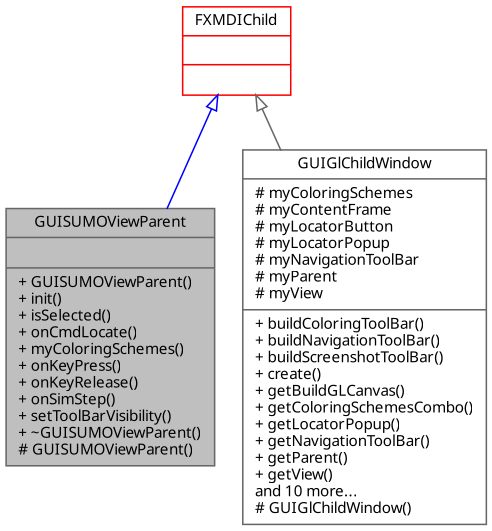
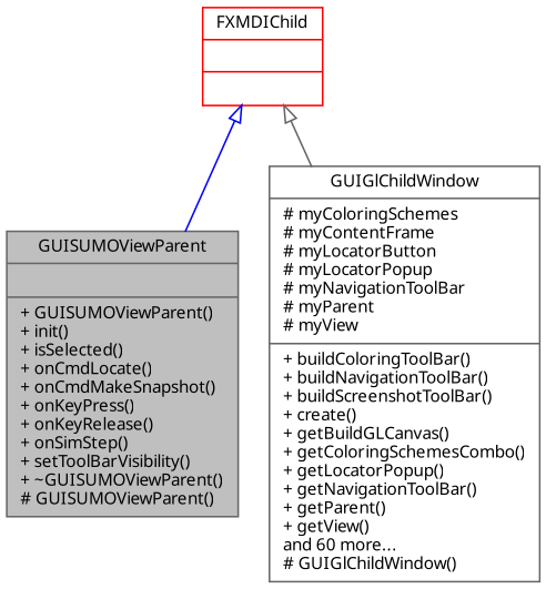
  digraph {
    fontname="Noto Sans"
    node [color=gray40 fillcolor=white fontname="Noto Sans" fontsize=10 shape=record style=filled]
    edge [arrowtail=onormal dir=back fontname="Noto Sans" fontsize=10 labelfontname=Helvetica labelfontsize=10 style=solid]
-   n1 [fillcolor=grey75 fontcolor=black height=0.2 label="{GUISUMOViewParent\n||+ GUISUMOViewParent()\l+ init()\l+ isSelected()\l+ onCmdLocate()\l+ myColoringSchemes()\l+ onKeyPress()\l+ onKeyRelease()\l+ onSimStep()\l+ setToolBarVisibility()\l+ ~GUISUMOViewParent()\l# GUISUMOViewParent()\l}" width=0.4]
-   n2 [height=0.2 label="{GUIGlChildWindow\n|# myColoringSchemes\l# myContentFrame\l# myLocatorButton\l# myLocatorPopup\l# myNavigationToolBar\l# myParent\l# myView\l|+ buildColoringToolBar()\l+ buildNavigationToolBar()\l+ buildScreenshotToolBar()\l+ create()\l+ getBuildGLCanvas()\l+ getColoringSchemesCombo()\l+ getLocatorPopup()\l+ getNavigationToolBar()\l+ getParent()\l+ getView()\land 10 more...\l# GUIGlChildWindow()\l}" width=0.4]
+   n1 [fillcolor=grey75 fontcolor=black height=0.2 label="{GUISUMOViewParent\n||+ GUISUMOViewParent()\l+ init()\l+ isSelected()\l+ onCmdLocate()\l+ onCmdMakeSnapshot()\l+ onKeyPress()\l+ onKeyRelease()\l+ onSimStep()\l+ setToolBarVisibility()\l+ ~GUISUMOViewParent()\l# GUISUMOViewParent()\l}" width=0.4]
+   n2 [height=0.2 label="{GUIGlChildWindow\n|# myColoringSchemes\l# myContentFrame\l# myLocatorButton\l# myLocatorPopup\l# myNavigationToolBar\l# myParent\l# myView\l|+ buildColoringToolBar()\l+ buildNavigationToolBar()\l+ buildScreenshotToolBar()\l+ create()\l+ getBuildGLCanvas()\l+ getColoringSchemesCombo()\l+ getLocatorPopup()\l+ getNavigationToolBar()\l+ getParent()\l+ getView()\land 60 more...\l# GUIGlChildWindow()\l}" width=0.4]
    n3 [color=red height=0.2 label="{FXMDIChild\n||}" width=0.4]
    n3 -> n1 [color=blue]
    n3 -> n2 [color=gray40]
  }
